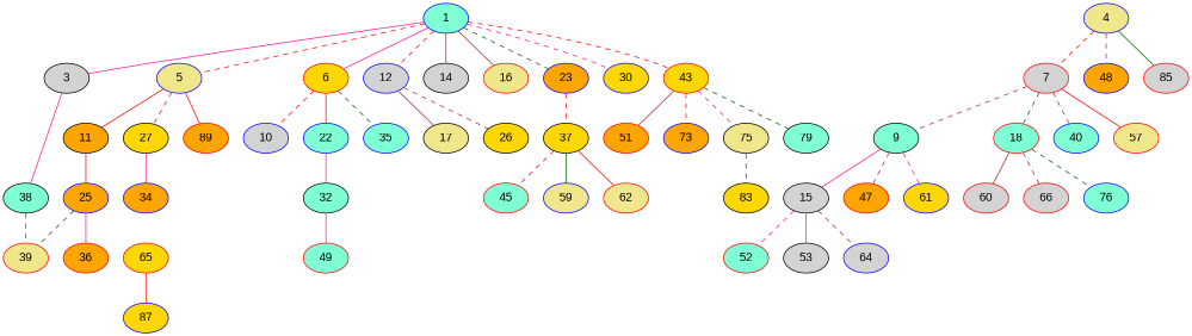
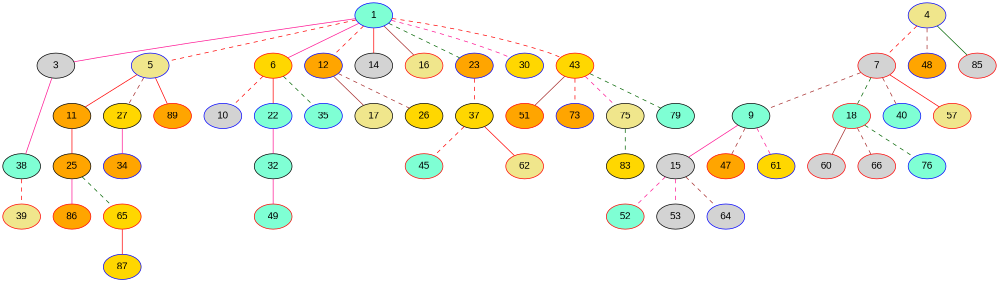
  graph {
    fontname="Liberation Sans"
    node [color=red fillcolor=aquamarine fontname="Liberation Sans" style=filled]
    edge [color=red fontname="Liberation Sans" style=dashed]
    1 [color=blue super="+2"]
    3 [color=black fillcolor=lightgrey]
    5 [color=blue fillcolor=khaki]
    6 [fillcolor=gold]
-   12 [color=blue fillcolor=lightgrey super="+13"]
+   12 [color=blue fillcolor=orange super="+13"]
    14 [color=black fillcolor=lightgrey super="+68+82"]
    16 [fillcolor=khaki]
    23 [color=blue fillcolor=orange super="+78"]
    30 [color=blue fillcolor=gold super="+71"]
    43 [fillcolor=gold super="+84+46"]
    38 [color=black super="+42"]
    4 [color=blue fillcolor=khaki super="+33+19"]
    7 [fillcolor=lightgrey super="+8"]
    48 [color=blue fillcolor=orange]
    85 [fillcolor=lightgrey]
    11 [color=black fillcolor=orange super="+54"]
    27 [color=black fillcolor=gold]
    89 [fillcolor=orange]
    10 [color=blue fillcolor=lightgrey super="+81"]
    22 [color=blue super="+80"]
    35 [color=blue]
    17 [color=black fillcolor=khaki]
    26 [color=black fillcolor=gold]
    37 [color=black fillcolor=gold super="+58"]
    51 [fillcolor=orange super="+77+69"]
    73 [color=blue fillcolor=orange]
    75 [color=black fillcolor=khaki]
    79 [color=black]
    39 [fillcolor=khaki super="+88"]
    9 [color=black super="+24"]
    18 [super="+28+21"]
    40 [color=blue super="+55"]
    57 [fillcolor=khaki super="+86+70"]
-   25 [color=blue fillcolor=orange]
+   25 [color=black fillcolor=orange]
    34 [color=blue fillcolor=orange]
    32 [color=black]
    15 [color=black fillcolor=lightgrey super="+20"]
    47 [fillcolor=orange]
    61 [color=blue fillcolor=gold]
    60 [fillcolor=lightgrey]
    66 [fillcolor=lightgrey super="+72"]
    76 [color=blue]
    52 [super="+67"]
    53 [color=black fillcolor=lightgrey]
    64 [color=blue fillcolor=lightgrey]
-   36 [fillcolor=orange]
+   36 [fillcolor=orange label=86]
    65 [fillcolor=gold]
    49
    45
-   59 [color=blue fillcolor=khaki]
    62 [fillcolor=khaki]
    87 [color=blue fillcolor=gold]
    83 [color=black fillcolor=gold]
    1 -- 3 [color=deeppink style=solid]
    1 -- 5
    1 -- 6 [color=deeppink style=solid]
    1 -- 12
    1 -- 14 [style=solid]
    1 -- 16 [color=brown style=solid]
    1 -- 23 [color=darkgreen]
    1 -- 30 [color=deeppink]
    1 -- 43
    3 -- 38 [color=deeppink style=solid]
    5 -- 11 [style=solid]
    5 -- 27 [color=brown]
    5 -- 89 [style=solid]
    6 -- 10
    6 -- 22 [style=solid]
    6 -- 35 [color=darkgreen]
    12 -- 17 [color=brown style=solid]
    12 -- 26 [color=brown]
    23 -- 37
    43 -- 51 [color=brown style=solid]
    43 -- 73
    43 -- 75 [color=deeppink]
    43 -- 79 [color=darkgreen]
    38 -- 39
    4 -- 7
    4 -- 48 [color=brown]
    4 -- 85 [color=darkgreen style=solid]
    7 -- 9 [color=brown]
    7 -- 18 [color=darkgreen]
    7 -- 40 [color=brown]
    7 -- 57 [style=solid]
    11 -- 25 [style=solid]
    27 -- 34 [color=deeppink style=solid]
    22 -- 32 [color=deeppink style=solid]
    37 -- 45
-   37 -- 59 [color=darkgreen style=solid]
    37 -- 62 [style=solid]
    75 -- 83 [color=darkgreen]
    9 -- 15 [color=deeppink style=solid]
    9 -- 47 [color=brown]
    9 -- 61 [color=deeppink]
    18 -- 60 [color=brown style=solid]
    18 -- 66 [color=brown]
    18 -- 76 [color=darkgreen]
    25 -- 36 [color=deeppink style=solid]
-   25 -- 39 [color=darkgreen]
+   25 -- 65 [color=darkgreen]
    32 -- 49 [color=deeppink style=solid]
    15 -- 52 [color=deeppink]
-   15 -- 53 [color=deeppink style=solid]
+   15 -- 53 [color=deeppink]
    15 -- 64 [color=brown]
    65 -- 87 [style=solid]
  }
